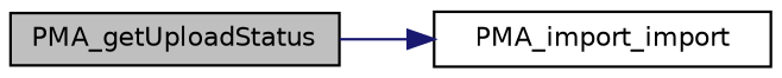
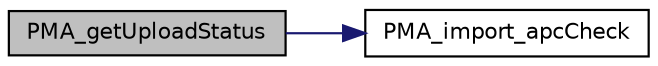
  digraph {
    rankdir=LR
    node [color=black fontname=Helvetica fontsize=10 shape=record style=filled]
    n1 [fillcolor=grey75 fontcolor=black height=0.2 label=PMA_getUploadStatus width=0.4]
-   n2 [fillcolor=white height=0.2 label=PMA_import_import width=0.4]
+   n2 [fillcolor=white height=0.2 label=PMA_import_apcCheck width=0.4]
    n1 -> n2 [color=midnightblue fontname=Helvetica fontsize=10 labelfontname=Helvetica labelfontsize=10 style=solid]
  }
